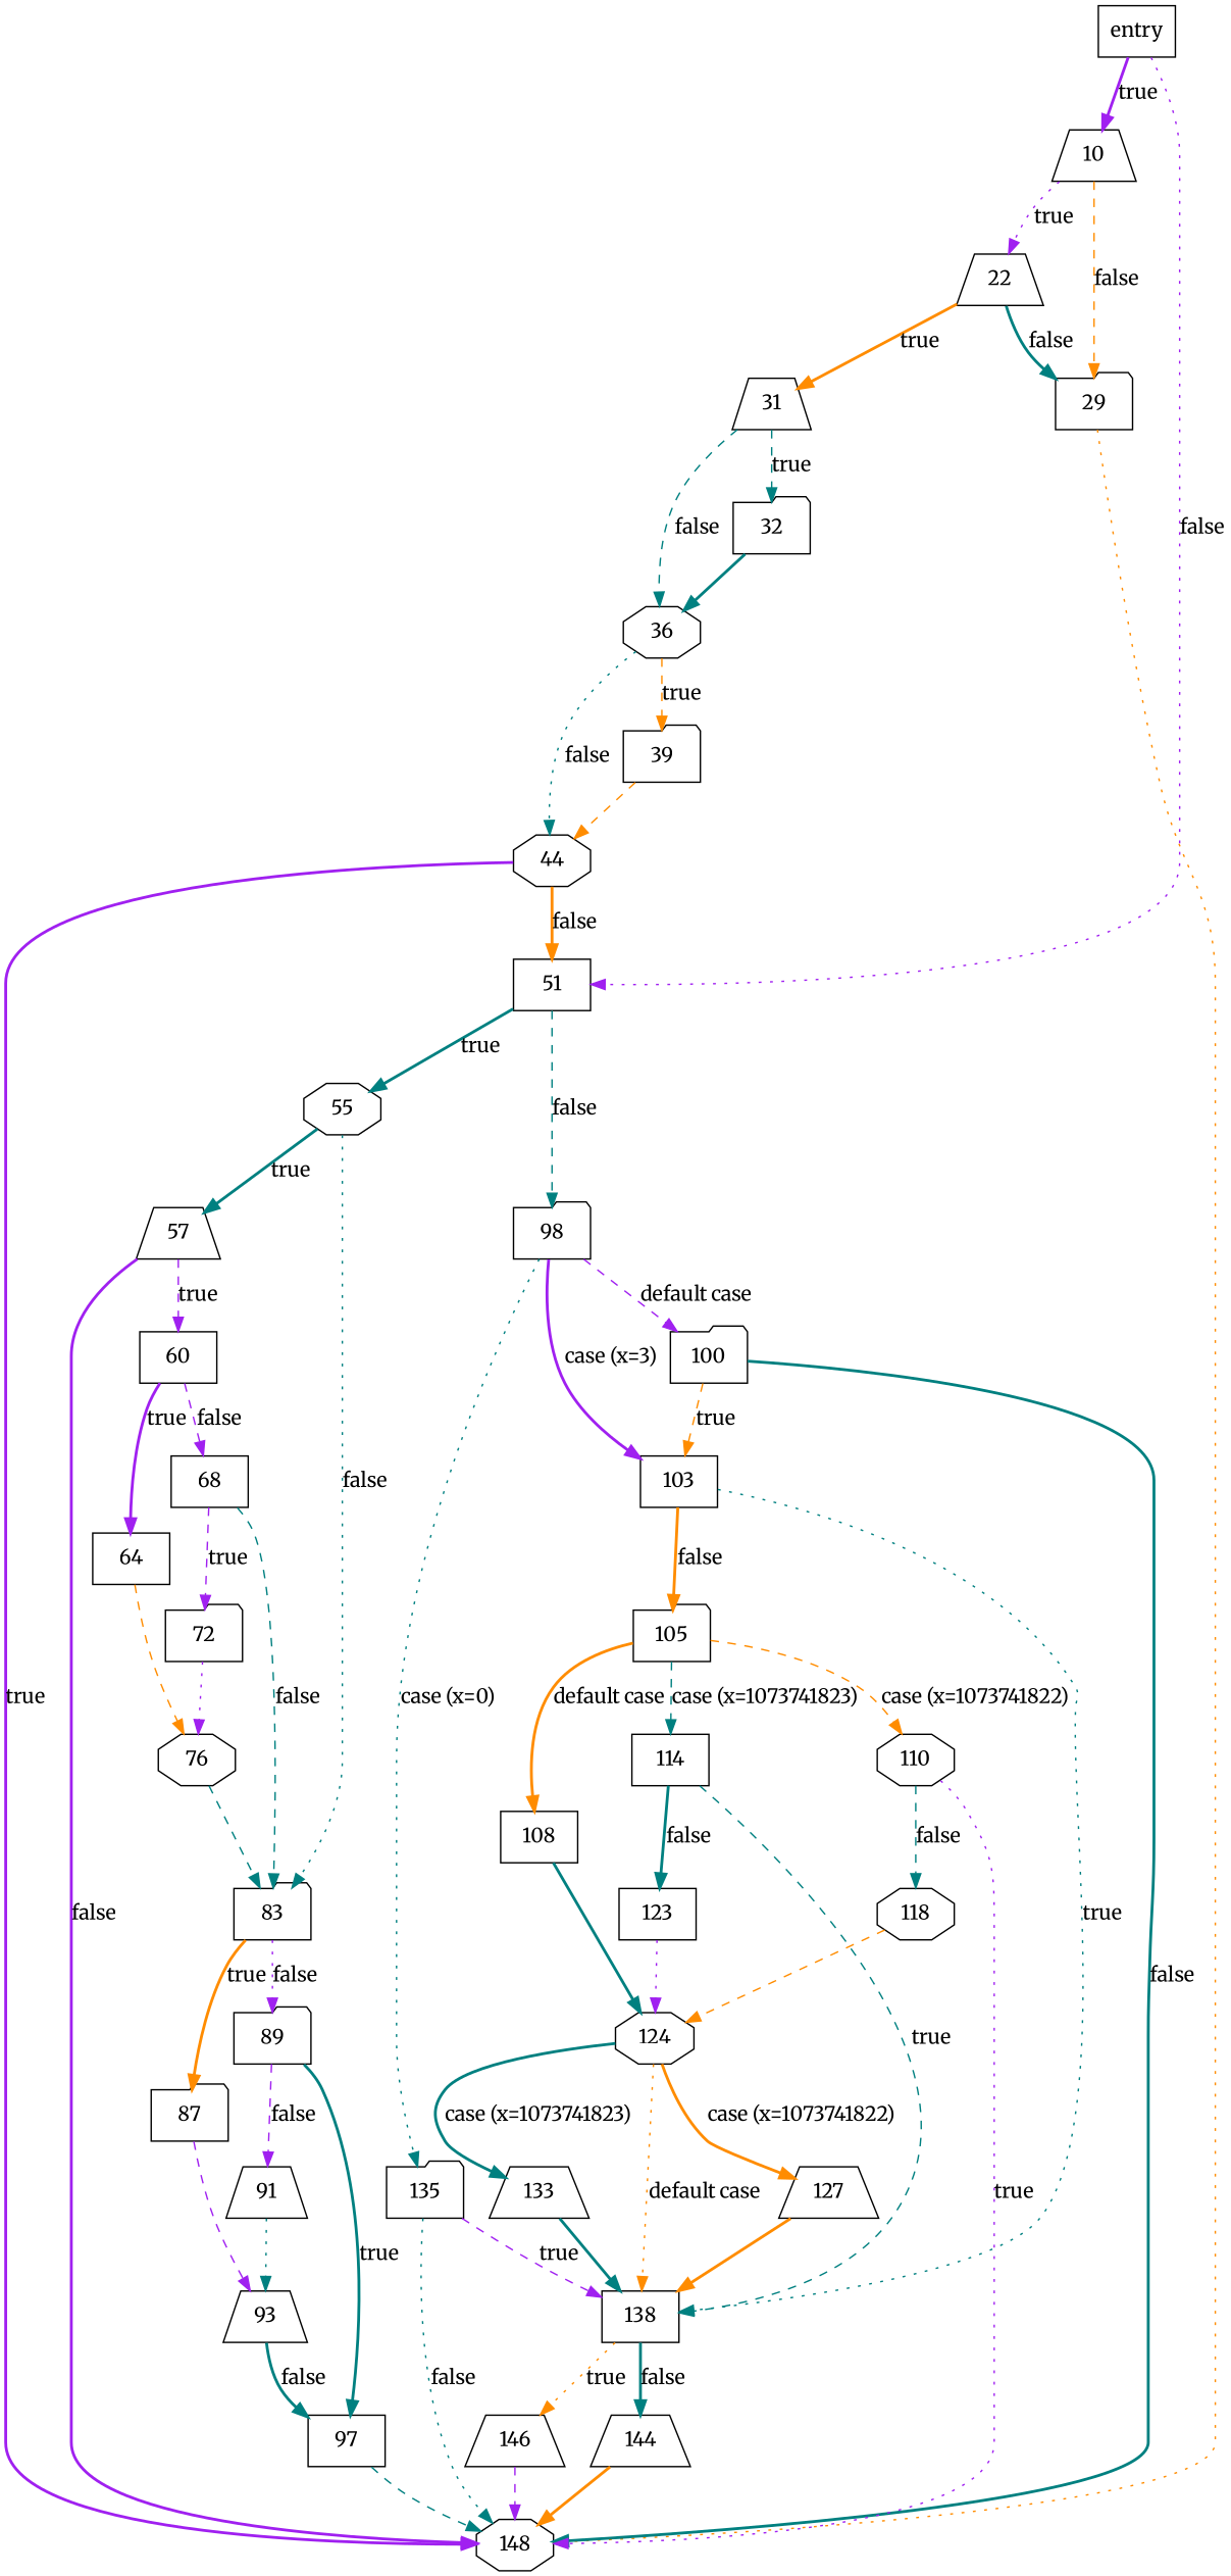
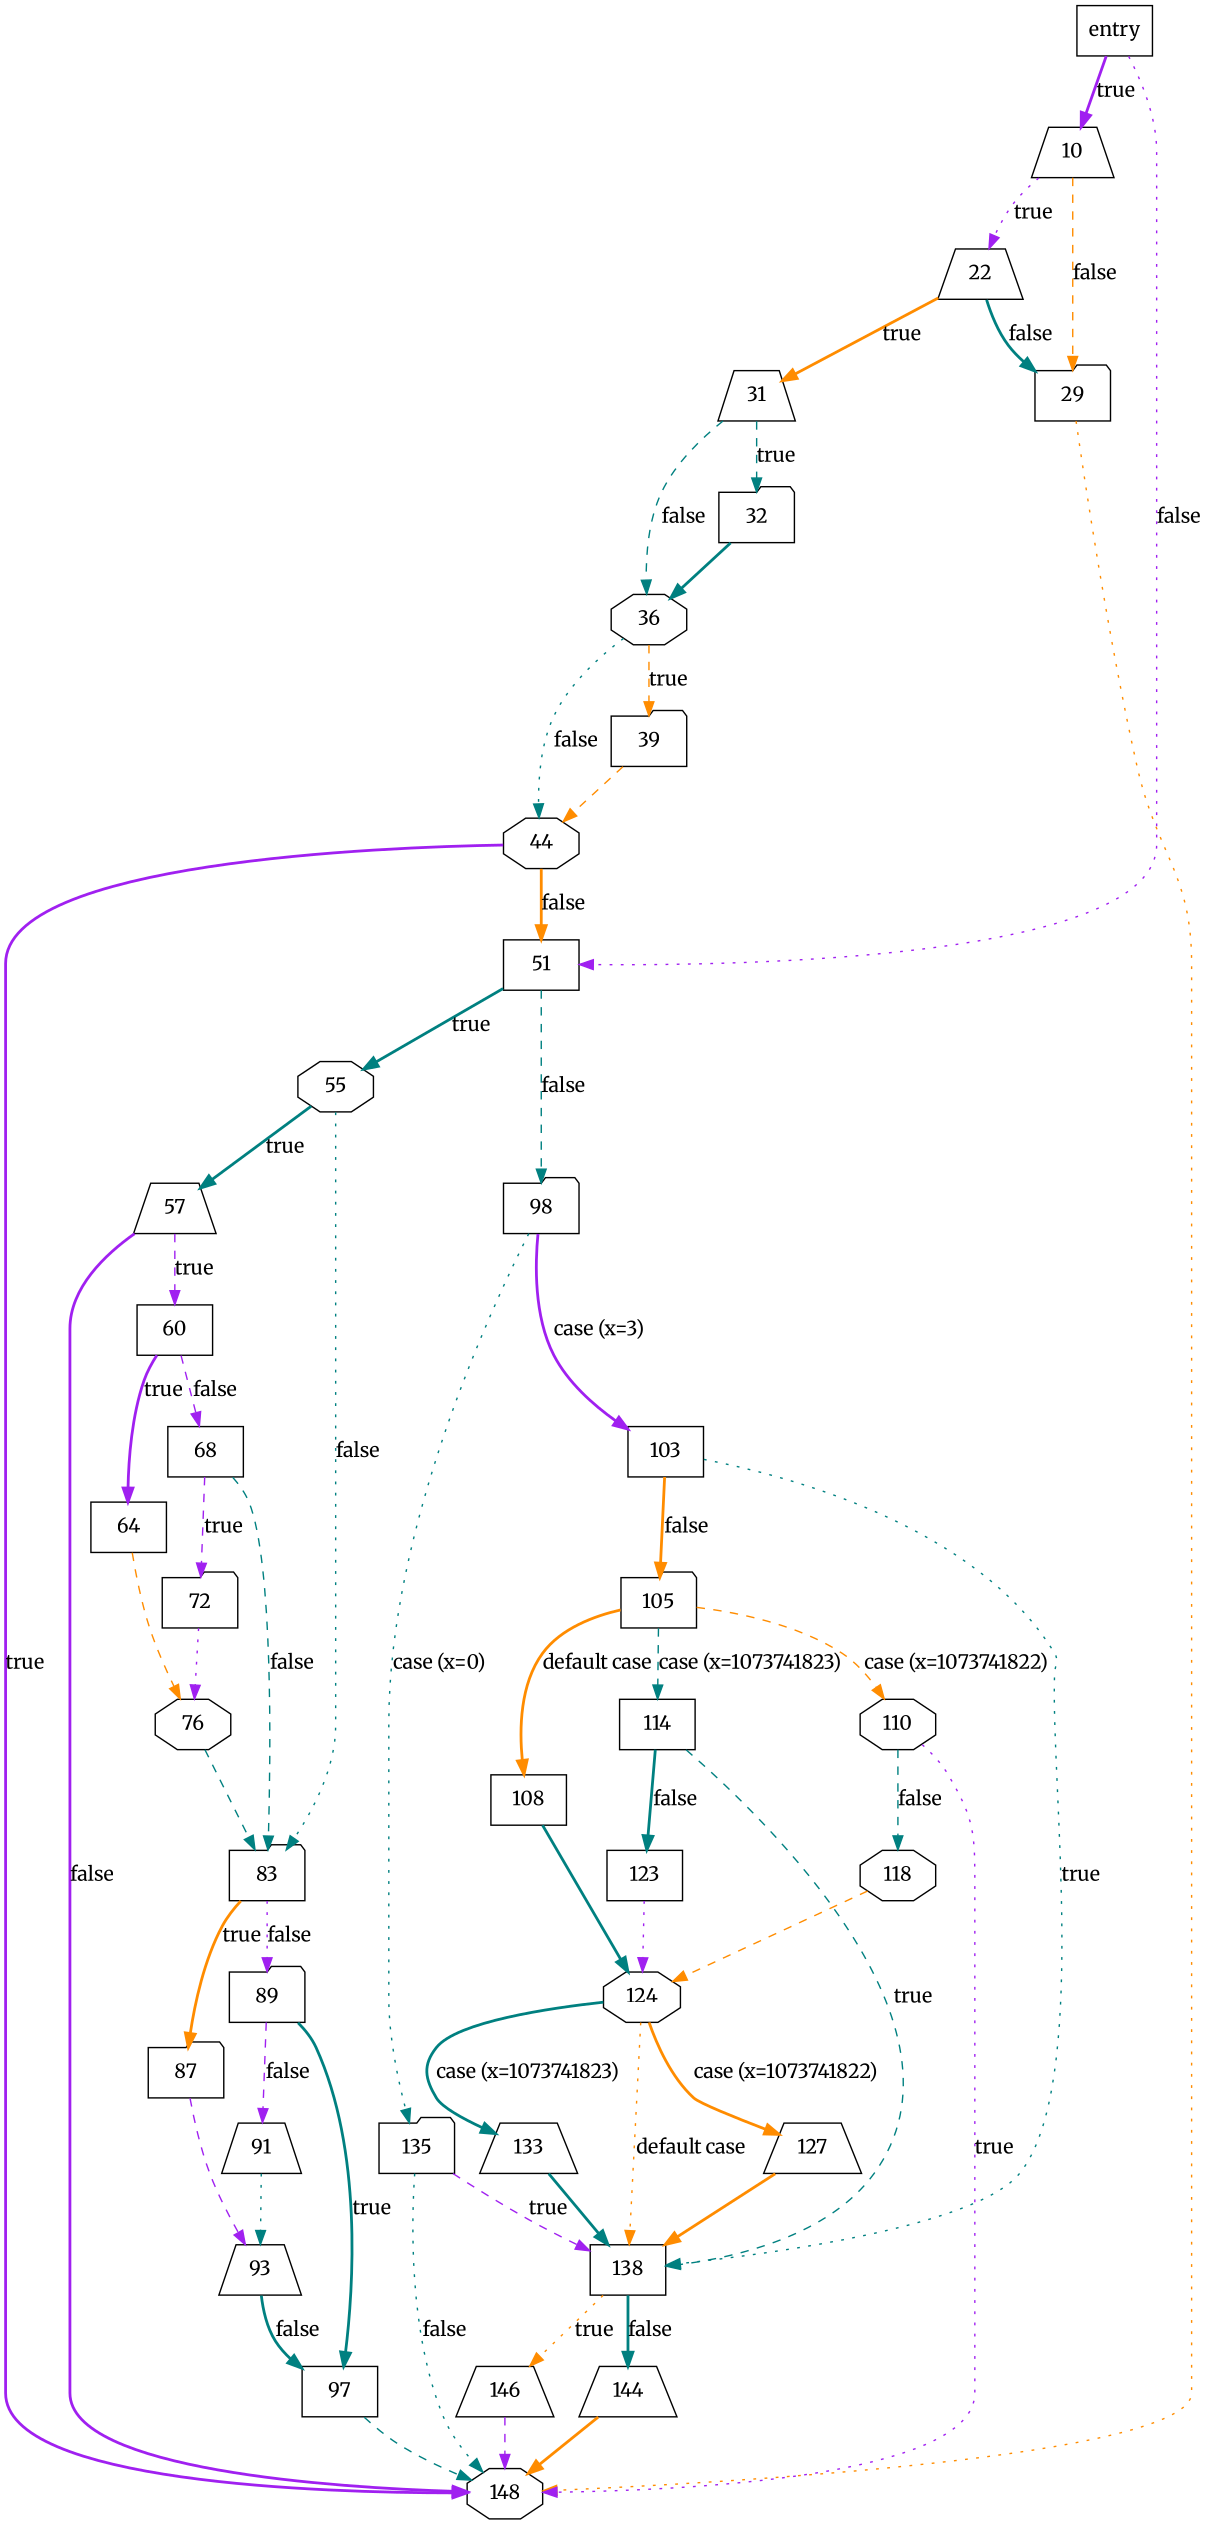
  digraph {
    fontname=Merriweather
    node [fontname=Merriweather shape=box]
    edge [color=teal fontname=Merriweather style=bold]
    n1 [label=entry]
    10 [shape=trapezium]
    51
    22 [shape=trapezium]
    29 [shape=folder]
    55 [shape=octagon]
    98 [shape=folder]
    31 [shape=trapezium]
    148 [shape=octagon]
    32 [shape=folder]
    36 [shape=octagon]
    39 [shape=folder]
    44 [shape=octagon]
    57 [shape=trapezium]
    83 [shape=folder]
-   100 [shape=folder]
    103
    135 [shape=folder]
    60
    87 [shape=folder]
    89 [shape=folder]
    64
    68
    76 [shape=octagon]
    72 [shape=folder]
    93 [shape=trapezium]
    91 [shape=trapezium]
    97
    105 [shape=folder]
    138
    108
    110 [shape=octagon]
    114
    144 [shape=trapezium]
    146 [shape=trapezium]
    124 [shape=octagon]
    118 [shape=octagon]
    123
    127 [shape=trapezium]
    133 [shape=trapezium]
    n1 -> 10 [color=purple label=true]
    n1 -> 51 [color=purple label=false style=dotted]
    10 -> 22 [color=purple label=true style=dotted]
    10 -> 29 [color=darkorange label=false style=dashed]
    51 -> 55 [label=true]
    51 -> 98 [label=false style=dashed]
    22 -> 29 [label=false]
    22 -> 31 [color=darkorange label=true]
    29 -> 148 [color=darkorange style=dotted]
    55 -> 57 [label=true]
    55 -> 83 [label=false style=dotted]
-   98 -> 100 [color=purple label="default case" style=dashed]
    98 -> 103 [color=purple label="case (x=3)"]
    98 -> 135 [label="case (x=0)" style=dotted]
    31 -> 32 [label=true style=dashed]
    31 -> 36 [label=false style=dashed]
    32 -> 36
    36 -> 39 [color=darkorange label=true style=dashed]
    36 -> 44 [label=false style=dotted]
    39 -> 44 [color=darkorange style=dashed]
    44 -> 51 [color=darkorange label=false]
    44 -> 148 [color=purple label=true]
    57 -> 148 [color=purple label=false]
    57 -> 60 [color=purple label=true style=dashed]
    83 -> 87 [color=darkorange label=true]
    83 -> 89 [color=purple label=false style=dotted]
-   100 -> 148 [label=false]
-   100 -> 103 [color=darkorange label=true style=dashed]
    103 -> 105 [color=darkorange label=false]
    103 -> 138 [label=true style=dotted]
    135 -> 148 [label=false style=dotted]
    135 -> 138 [color=purple label=true style=dashed]
    60 -> 64 [color=purple label=true]
    60 -> 68 [color=purple label=false style=dashed]
    87 -> 93 [color=purple style=dashed]
    89 -> 91 [color=purple label=false style=dashed]
    89 -> 97 [label=true]
    64 -> 76 [color=darkorange style=dashed]
    68 -> 83 [label=false style=dashed]
    68 -> 72 [color=purple label=true style=dashed]
    76 -> 83 [style=dashed]
    72 -> 76 [color=purple style=dotted]
    93 -> 97 [label=false]
    91 -> 93 [style=dotted]
    97 -> 148 [style=dashed]
    105 -> 108 [color=darkorange label="default case"]
    105 -> 110 [color=darkorange label="case (x=1073741822)" style=dashed]
    105 -> 114 [label="case (x=1073741823)" style=dashed]
    138 -> 144 [label=false]
    138 -> 146 [color=darkorange label=true style=dotted]
    108 -> 124
    110 -> 148 [color=purple label=true style=dotted]
    110 -> 118 [label=false style=dashed]
    114 -> 138 [label=true style=dashed]
    114 -> 123 [label=false]
    144 -> 148 [color=darkorange]
    146 -> 148 [color=purple style=dashed]
    124 -> 138 [color=darkorange label="default case" style=dotted]
    124 -> 127 [color=darkorange label="case (x=1073741822)"]
    124 -> 133 [label="case (x=1073741823)"]
    118 -> 124 [color=darkorange style=dashed]
    123 -> 124 [color=purple style=dotted]
    127 -> 138 [color=darkorange]
    133 -> 138
  }
